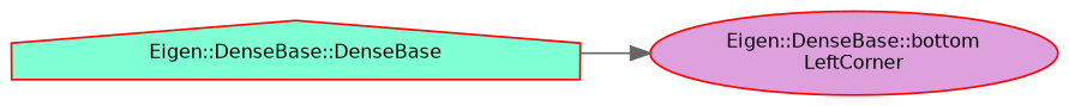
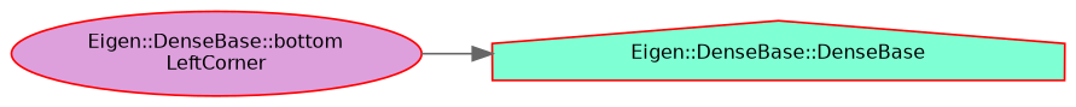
  digraph {
    rankdir=LR
    node [color=red fontname=Helvetica fontsize=10 style=filled]
    n1 [fillcolor=plum fontcolor=black height=0.2 label="Eigen::DenseBase::bottom\lLeftCorner" shape=ellipse width=0.4]
    n2 [fillcolor=aquamarine height=0.2 label="Eigen::DenseBase::DenseBase" shape=house width=0.4]
-   n2 -> n1 [color=gray40 fontname=Helvetica fontsize=10 labelfontname=Helvetica labelfontsize=10 style=solid]
+   n1 -> n2 [color=gray40 fontname=Helvetica fontsize=10 labelfontname=Helvetica labelfontsize=10 style=solid]
  }
